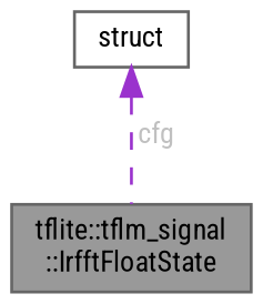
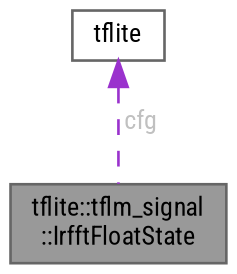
  digraph {
    fontname="Roboto Condensed"
    node [color=gray40 fontname="Roboto Condensed" fontsize=10 shape=box style=filled]
    n1 [fillcolor=grey60 fontcolor=black height=0.2 label="tflite::tflm_signal\l::IrfftFloatState" width=0.4]
-   n2 [fillcolor=white height=0.2 label=struct width=0.4]
+   n2 [fillcolor=white height=0.2 label=tflite width=0.4]
    n2 -> n1 [color=darkorchid3 dir=back fontcolor=grey fontname="Roboto Condensed" fontsize=10 label=" cfg" labelfontname=Helvetica labelfontsize=10 style=dashed]
  }
